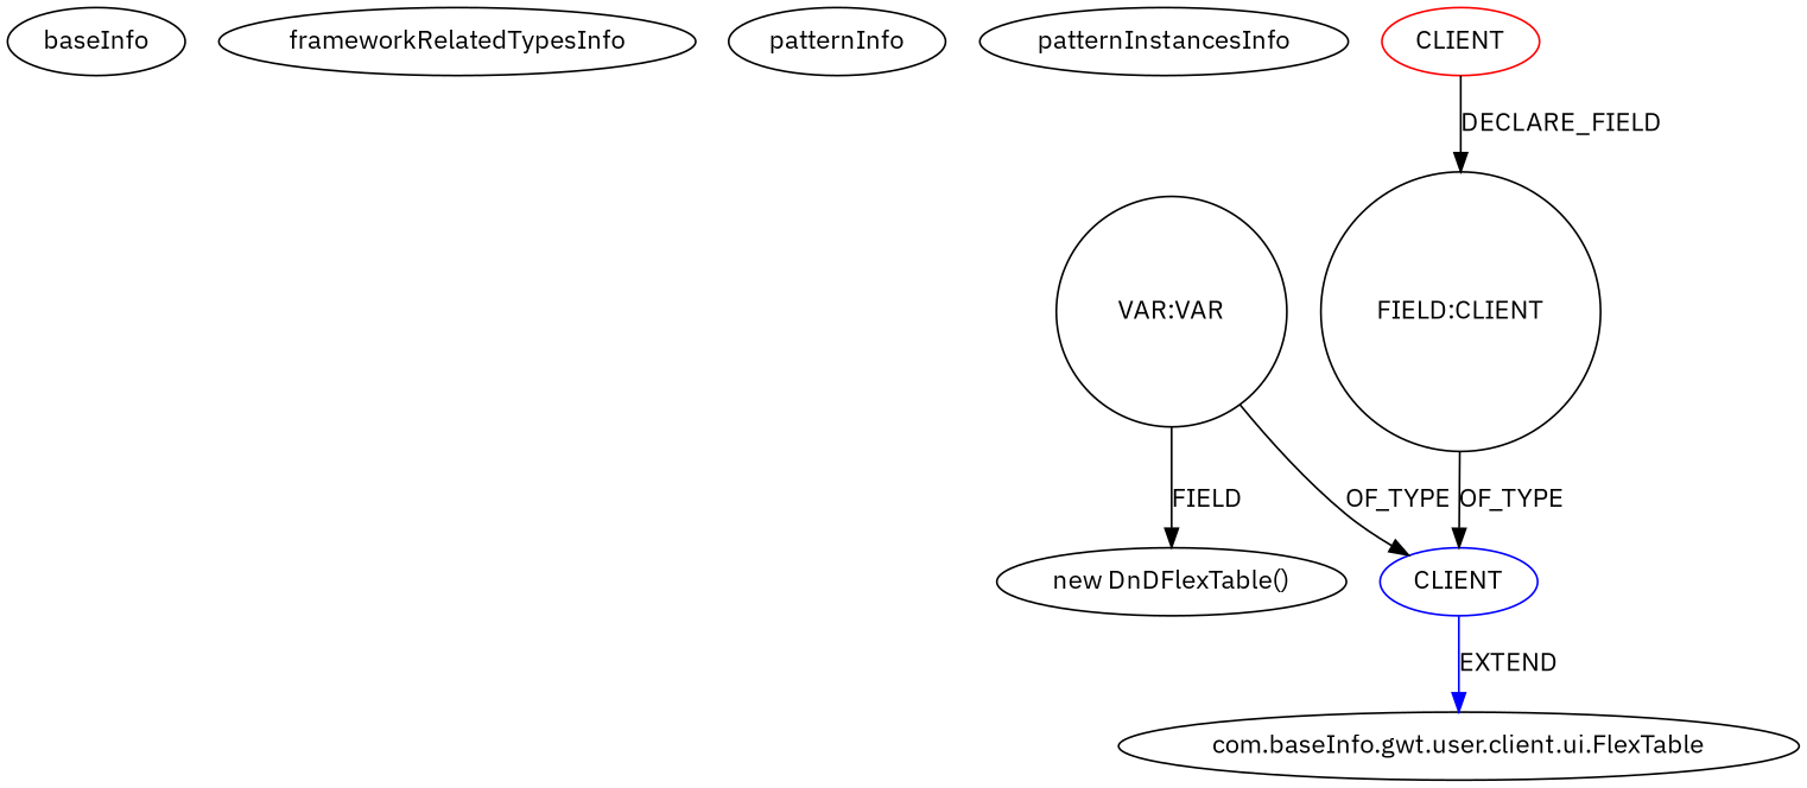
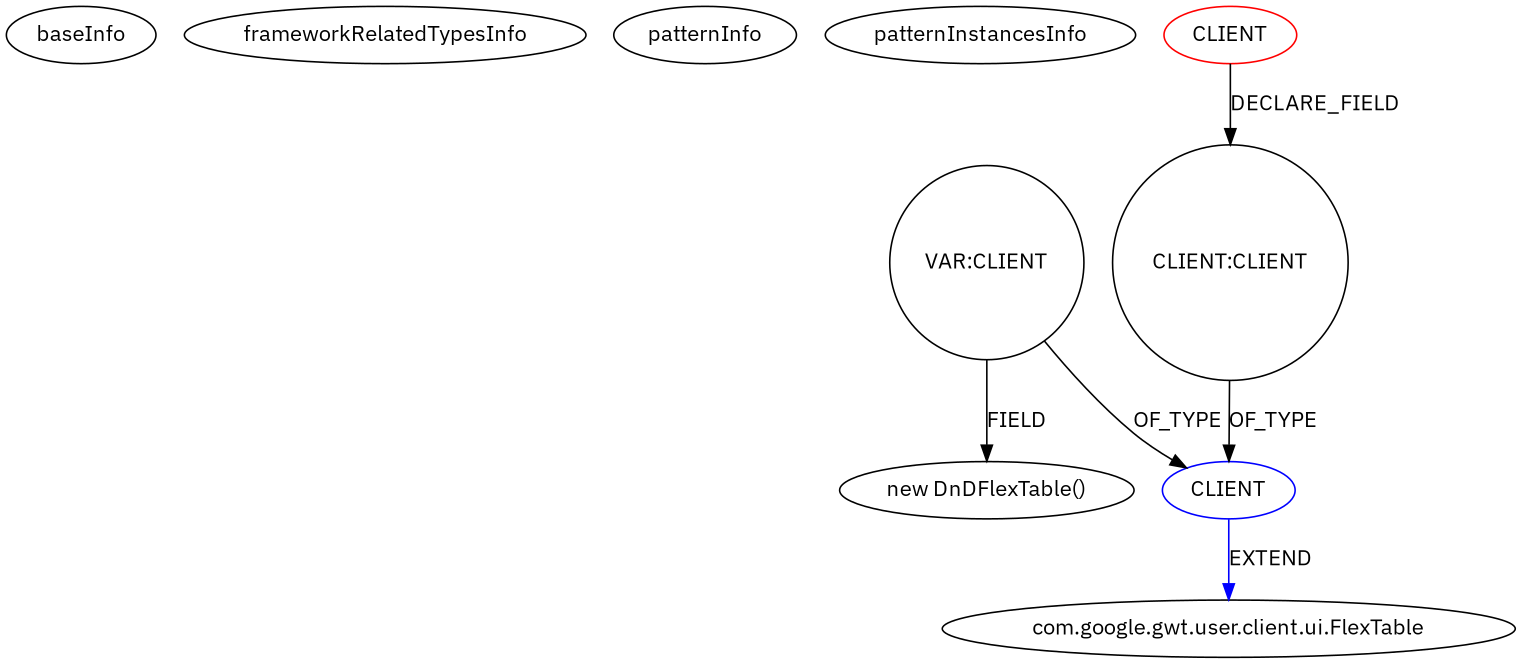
  digraph {
    fontname="IBM Plex Sans"
    node [fontname="IBM Plex Sans" isFrameworkType=false]
    edge [fontname="IBM Plex Sans"]
    baseInfo [category=pattern graphId=1842 isAnonymous=false possibleRelation=false isFrameworkType=""]
    frameworkRelatedTypesInfo [isFrameworkType=""]
    patternInfo [frequency=2.0 patternRootClient=0 isFrameworkType=""]
    patternInstancesInfo [0="chrte-TemperatureWatcher~/chrte-TemperatureWatcher/TemperatureWatcher-master/src/com/google/gwt/sample/stockwatcher/client/FlexTableDragController.java~FlexTableDragController~1084" 1="chrte-TemperatureWatcher~/chrte-TemperatureWatcher/TemperatureWatcher-master/src/com/google/gwt/sample/stockwatcher/client/TemperatureWatcher.java~TemperatureWatcher~1066" isFrameworkType=""]
    n5 [label="new DnDFlexTable()" vertexType=CONSTRUCTOR_CALL]
-   n6 [label="VAR:VAR" shape=circle vertexType=VARIABLE_EXPRESION]
+   n6 [label="VAR:CLIENT" shape=circle vertexType=VARIABLE_EXPRESION]
    n7 [color=blue label=CLIENT vertexType=REFERENCE_CLIENT_CLASS_DECLARATION]
-   n8 [label="com.baseInfo.gwt.user.client.ui.FlexTable" vertexType=FRAMEWORK_CLASS_TYPE]
-   n9 [label="FIELD:CLIENT" shape=circle vertexType=FIELD_DECLARATION]
+   n8 [label="com.google.gwt.user.client.ui.FlexTable" vertexType=FRAMEWORK_CLASS_TYPE]
+   n9 [label="CLIENT:CLIENT" shape=circle vertexType=FIELD_DECLARATION]
    n10 [color=red label=CLIENT vertexType=ROOT_CLIENT_CLASS_DECLARATION]
    n6 -> n5 [label=FIELD]
    n6 -> n7 [label=OF_TYPE]
    n7 -> n8 [color=blue label=EXTEND]
    n9 -> n7 [label=OF_TYPE]
    n10 -> n9 [label=DECLARE_FIELD]
  }
